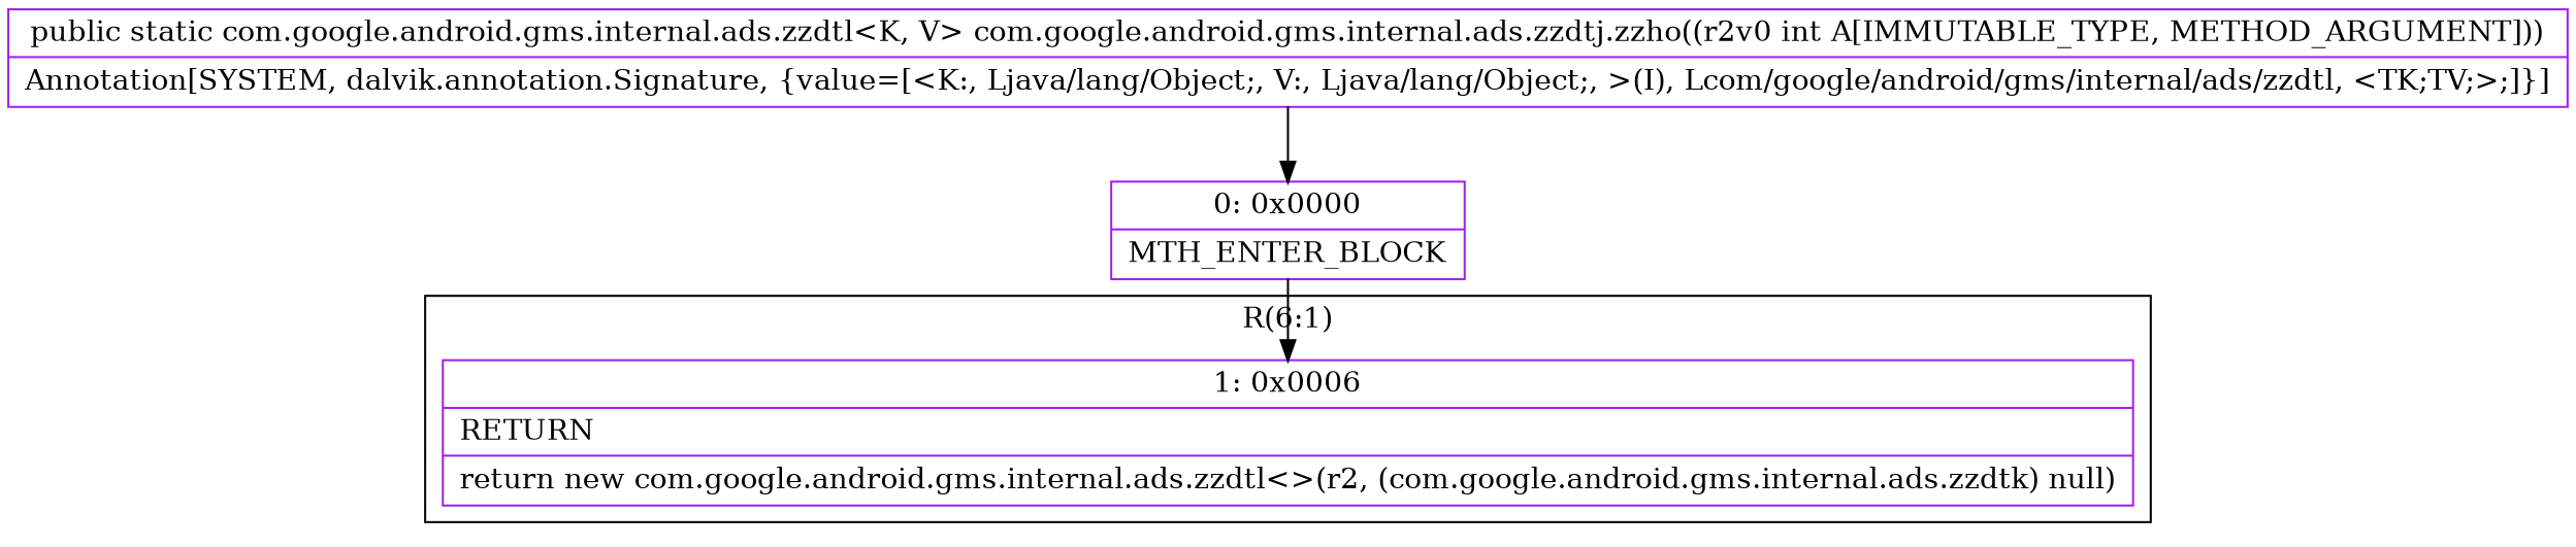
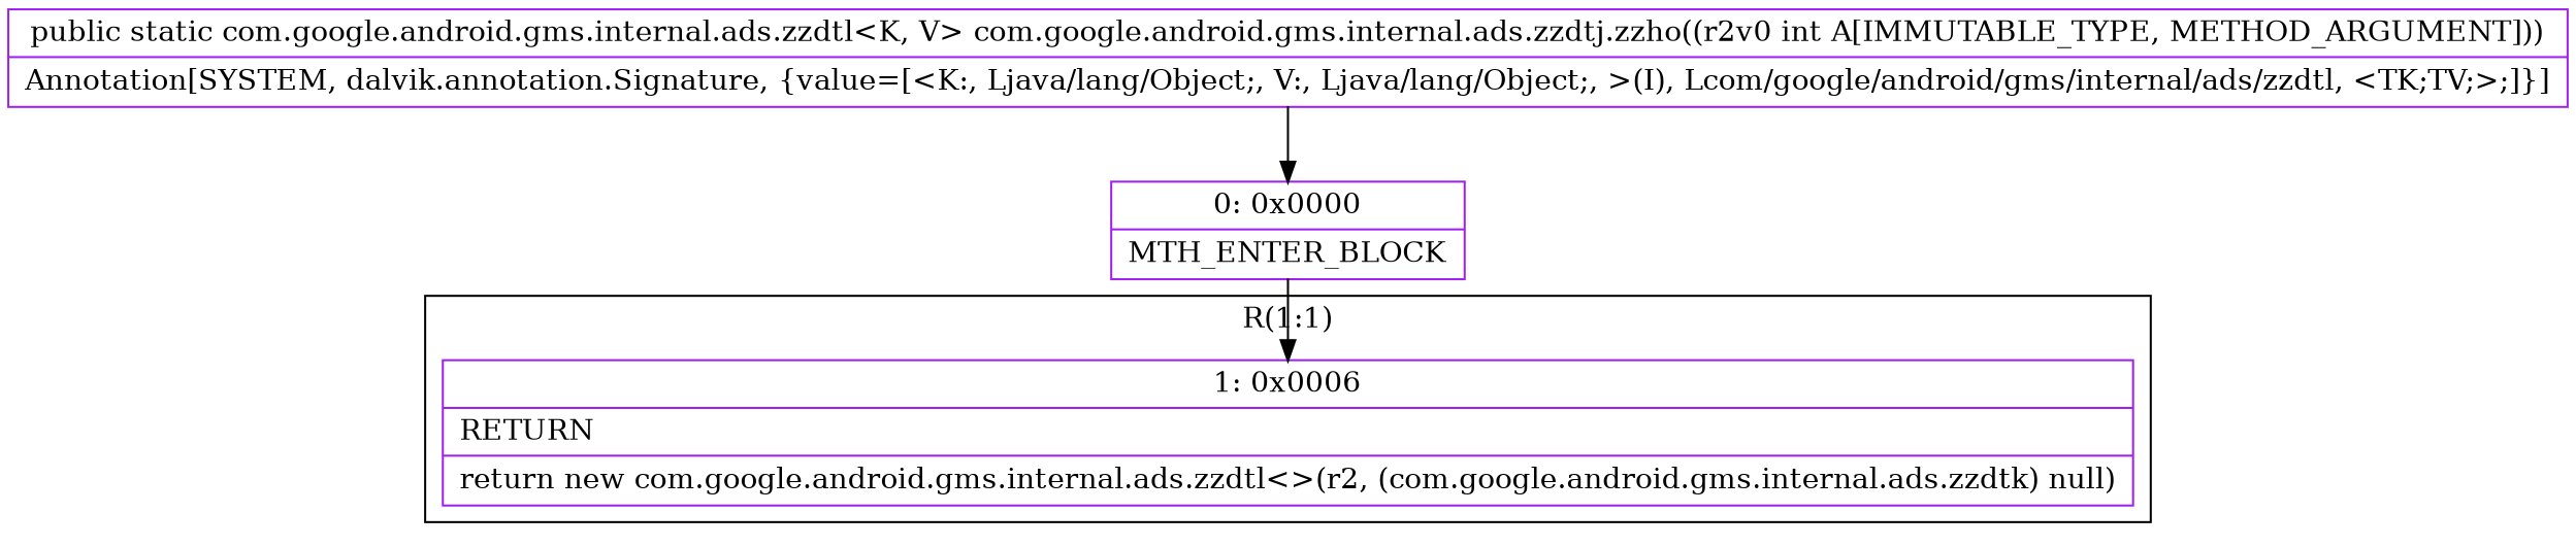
  digraph {
    node [color=purple shape=record]
    edge [color=black]
    n1 [label="{1\:\ 0x0006|RETURN\l|return new com.google.android.gms.internal.ads.zzdtl\<\>(r2, (com.google.android.gms.internal.ads.zzdtk) null)\l}"]
    n2 [label="{0\:\ 0x0000|MTH_ENTER_BLOCK\l}"]
    n3 [label="{public static com.google.android.gms.internal.ads.zzdtl\<K, V\> com.google.android.gms.internal.ads.zzdtj.zzho((r2v0 int A[IMMUTABLE_TYPE, METHOD_ARGUMENT]))  | Annotation[SYSTEM, dalvik.annotation.Signature, \{value=[\<K:, Ljava\/lang\/Object;, V:, Ljava\/lang\/Object;, \>(I), Lcom\/google\/android\/gms\/internal\/ads\/zzdtl, \<TK;TV;\>;]\}]\l}"]
    subgraph cluster_1 {
-     label="R(6:1)"
+     label="R(1:1)"
      n1
    }
    n2 -> n1
    n3 -> n2
  }
